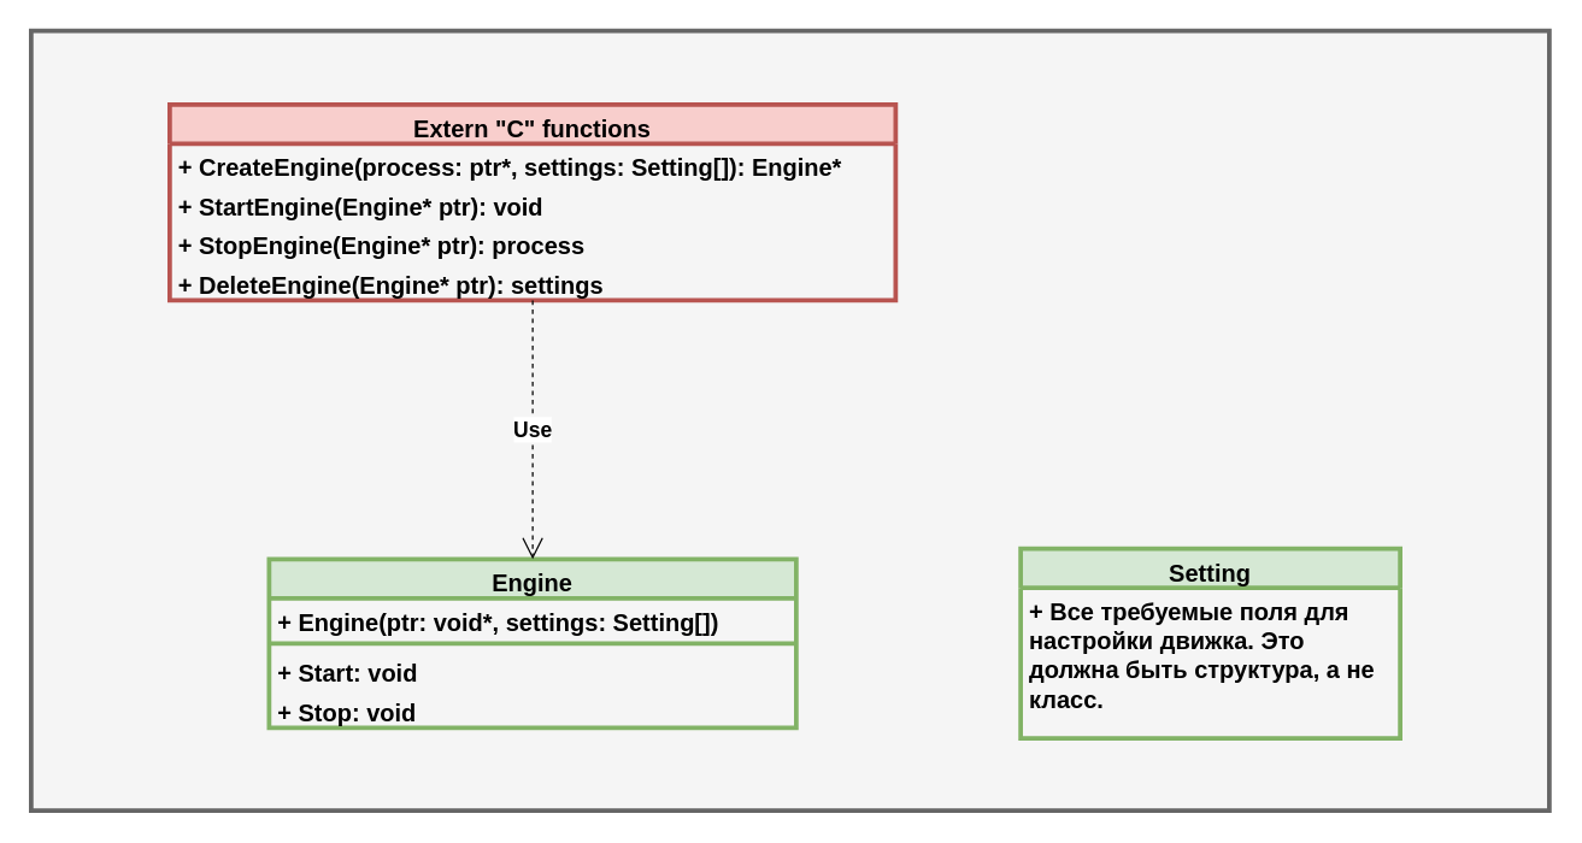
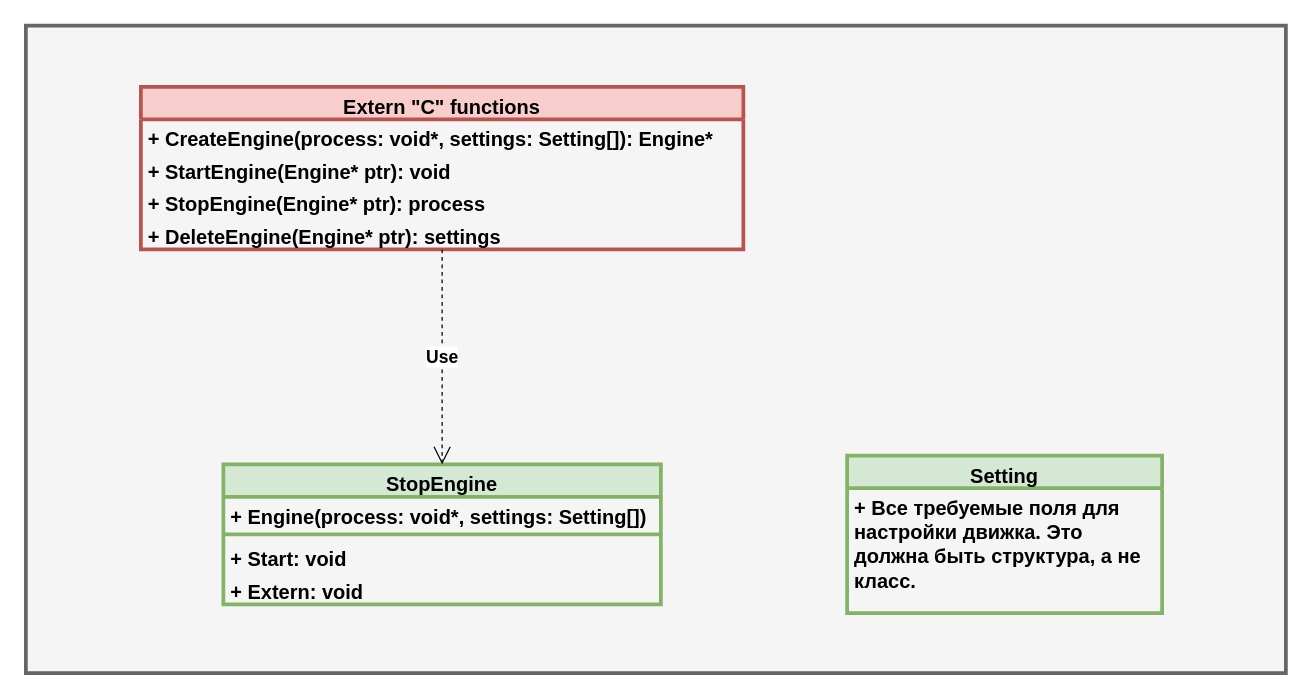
  <mxCell id="0" />
  <mxCell id="1" parent="0" />
  <mxCell id="2" value="" style="rounded=0;whiteSpace=wrap;html=1;strokeWidth=3;fillColor=#f5f5f5;fontColor=#333333;strokeColor=#666666;" parent="1" vertex="1"><mxGeometry x="20" y="20" width="1008" height="518" as="geometry" /></mxCell>
- <mxCell id="3" value="Engine" style="swimlane;fontStyle=1;align=center;verticalAlign=top;childLayout=stackLayout;horizontal=1;startSize=26;horizontalStack=0;resizeParent=1;resizeParentMax=0;resizeLast=0;collapsible=1;marginBottom=0;fontSize=16;fillColor=#d5e8d4;strokeColor=#82b366;strokeWidth=3;" parent="1" vertex="1"><mxGeometry x="178" y="371" width="350" height="112" as="geometry" /></mxCell>
- <mxCell id="4" value="+ Engine(ptr: void*, settings: Setting[])" style="text;strokeColor=none;fillColor=none;align=left;verticalAlign=top;spacingLeft=4;spacingRight=4;overflow=hidden;rotatable=0;points=[[0,0.5],[1,0.5]];portConstraint=eastwest;fontStyle=1;fontSize=16;" parent="3" vertex="1"><mxGeometry y="26" width="350" height="26" as="geometry" /></mxCell>
+ <mxCell id="3" value="StopEngine" style="swimlane;fontStyle=1;align=center;verticalAlign=top;childLayout=stackLayout;horizontal=1;startSize=26;horizontalStack=0;resizeParent=1;resizeParentMax=0;resizeLast=0;collapsible=1;marginBottom=0;fontSize=16;fillColor=#d5e8d4;strokeColor=#82b366;strokeWidth=3;" parent="1" vertex="1"><mxGeometry x="178" y="371" width="350" height="112" as="geometry" /></mxCell>
+ <mxCell id="4" value="+ Engine(process: void*, settings: Setting[])" style="text;strokeColor=none;fillColor=none;align=left;verticalAlign=top;spacingLeft=4;spacingRight=4;overflow=hidden;rotatable=0;points=[[0,0.5],[1,0.5]];portConstraint=eastwest;fontStyle=1;fontSize=16;" parent="3" vertex="1"><mxGeometry y="26" width="350" height="26" as="geometry" /></mxCell>
  <mxCell id="5" value="" style="line;strokeWidth=3;fillColor=none;align=left;verticalAlign=middle;spacingTop=-1;spacingLeft=3;spacingRight=3;rotatable=0;labelPosition=right;points=[];portConstraint=eastwest;strokeColor=inherit;fontStyle=1;fontSize=16;" parent="3" vertex="1"><mxGeometry y="52" width="350" height="8" as="geometry" /></mxCell>
  <mxCell id="6" value="+ Start: void" style="text;strokeColor=none;fillColor=none;align=left;verticalAlign=top;spacingLeft=4;spacingRight=4;overflow=hidden;rotatable=0;points=[[0,0.5],[1,0.5]];portConstraint=eastwest;fontStyle=1;fontSize=16;" parent="3" vertex="1"><mxGeometry y="60" width="350" height="26" as="geometry" /></mxCell>
- <mxCell id="7" value="+ Stop: void" style="text;strokeColor=none;fillColor=none;align=left;verticalAlign=top;spacingLeft=4;spacingRight=4;overflow=hidden;rotatable=0;points=[[0,0.5],[1,0.5]];portConstraint=eastwest;fontStyle=1;fontSize=16;" parent="3" vertex="1"><mxGeometry y="86" width="350" height="26" as="geometry" /></mxCell>
+ <mxCell id="7" value="+ Extern: void" style="text;strokeColor=none;fillColor=none;align=left;verticalAlign=top;spacingLeft=4;spacingRight=4;overflow=hidden;rotatable=0;points=[[0,0.5],[1,0.5]];portConstraint=eastwest;fontStyle=1;fontSize=16;" parent="3" vertex="1"><mxGeometry y="86" width="350" height="26" as="geometry" /></mxCell>
  <mxCell id="8" value="Setting" style="swimlane;fontStyle=1;align=center;verticalAlign=top;childLayout=stackLayout;horizontal=1;startSize=26;horizontalStack=0;resizeParent=1;resizeParentMax=0;resizeLast=0;collapsible=1;marginBottom=0;fontSize=16;fillColor=#d5e8d4;strokeColor=#82b366;strokeWidth=3;" parent="1" vertex="1"><mxGeometry x="677" y="364" width="252" height="126" as="geometry" /></mxCell>
  <mxCell id="9" value="+ Все требуемые поля для настройки движка. Это должна быть структура, а не класс." style="text;strokeColor=none;fillColor=none;align=left;verticalAlign=top;spacingLeft=4;spacingRight=4;overflow=hidden;rotatable=0;points=[[0,0.5],[1,0.5]];portConstraint=eastwest;fontStyle=1;fontSize=16;whiteSpace=wrap;" parent="8" vertex="1"><mxGeometry y="26" width="252" height="100" as="geometry" /></mxCell>
  <mxCell id="10" value="Extern &quot;C&quot; functions" style="swimlane;fontStyle=1;align=center;verticalAlign=top;childLayout=stackLayout;horizontal=1;startSize=26;horizontalStack=0;resizeParent=1;resizeParentMax=0;resizeLast=0;collapsible=1;marginBottom=0;strokeWidth=3;fontSize=16;fillColor=#f8cecc;strokeColor=#b85450;" parent="1" vertex="1"><mxGeometry x="112" y="69" width="482" height="130" as="geometry" /></mxCell>
- <mxCell id="11" value="+ CreateEngine(process: ptr*, settings: Setting[]): Engine*" style="text;strokeColor=none;fillColor=none;align=left;verticalAlign=top;spacingLeft=4;spacingRight=4;overflow=hidden;rotatable=0;points=[[0,0.5],[1,0.5]];portConstraint=eastwest;strokeWidth=3;fontSize=16;fontStyle=1" parent="10" vertex="1"><mxGeometry y="26" width="482" height="26" as="geometry" /></mxCell>
+ <mxCell id="11" value="+ CreateEngine(process: void*, settings: Setting[]): Engine*" style="text;strokeColor=none;fillColor=none;align=left;verticalAlign=top;spacingLeft=4;spacingRight=4;overflow=hidden;rotatable=0;points=[[0,0.5],[1,0.5]];portConstraint=eastwest;strokeWidth=3;fontSize=16;fontStyle=1" parent="10" vertex="1"><mxGeometry y="26" width="482" height="26" as="geometry" /></mxCell>
  <mxCell id="12" value="+ StartEngine(Engine* ptr): void" style="text;strokeColor=none;fillColor=none;align=left;verticalAlign=top;spacingLeft=4;spacingRight=4;overflow=hidden;rotatable=0;points=[[0,0.5],[1,0.5]];portConstraint=eastwest;strokeWidth=3;fontSize=16;fontStyle=1" parent="10" vertex="1"><mxGeometry y="52" width="482" height="26" as="geometry" /></mxCell>
  <mxCell id="13" value="+ StopEngine(Engine* ptr): process" style="text;strokeColor=none;fillColor=none;align=left;verticalAlign=top;spacingLeft=4;spacingRight=4;overflow=hidden;rotatable=0;points=[[0,0.5],[1,0.5]];portConstraint=eastwest;strokeWidth=3;fontSize=16;fontStyle=1" parent="10" vertex="1"><mxGeometry y="78" width="482" height="26" as="geometry" /></mxCell>
  <mxCell id="14" value="+ DeleteEngine(Engine* ptr): settings" style="text;strokeColor=none;fillColor=none;align=left;verticalAlign=top;spacingLeft=4;spacingRight=4;overflow=hidden;rotatable=0;points=[[0,0.5],[1,0.5]];portConstraint=eastwest;strokeWidth=3;fontSize=16;fontStyle=1" parent="10" vertex="1"><mxGeometry y="104" width="482" height="26" as="geometry" /></mxCell>
  <mxCell id="15" value="Use" style="endArrow=open;endSize=12;dashed=1;html=1;fontSize=14;fontStyle=1;entryX=0.5;entryY=0;entryDx=0;entryDy=0;exitX=0.5;exitY=1;exitDx=0;exitDy=0;" parent="1" source="10" target="3" edge="1"><mxGeometry width="160" relative="1" as="geometry"><mxPoint x="374" y="209" as="sourcePoint" /><mxPoint x="691" y="441" as="targetPoint" /></mxGeometry></mxCell>
